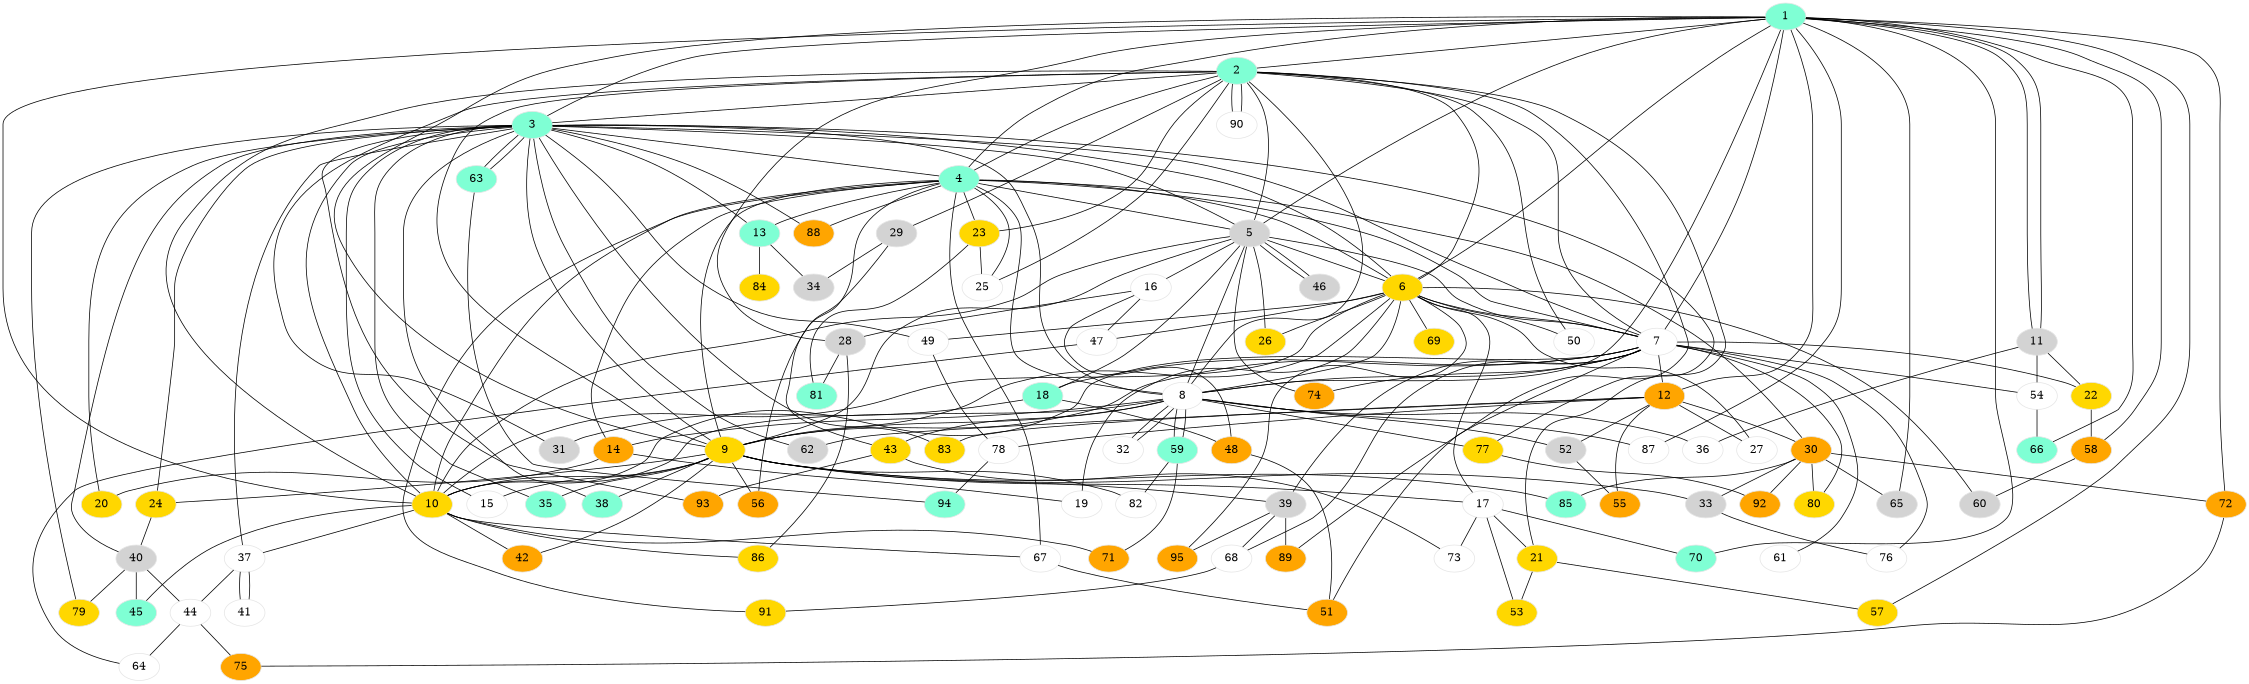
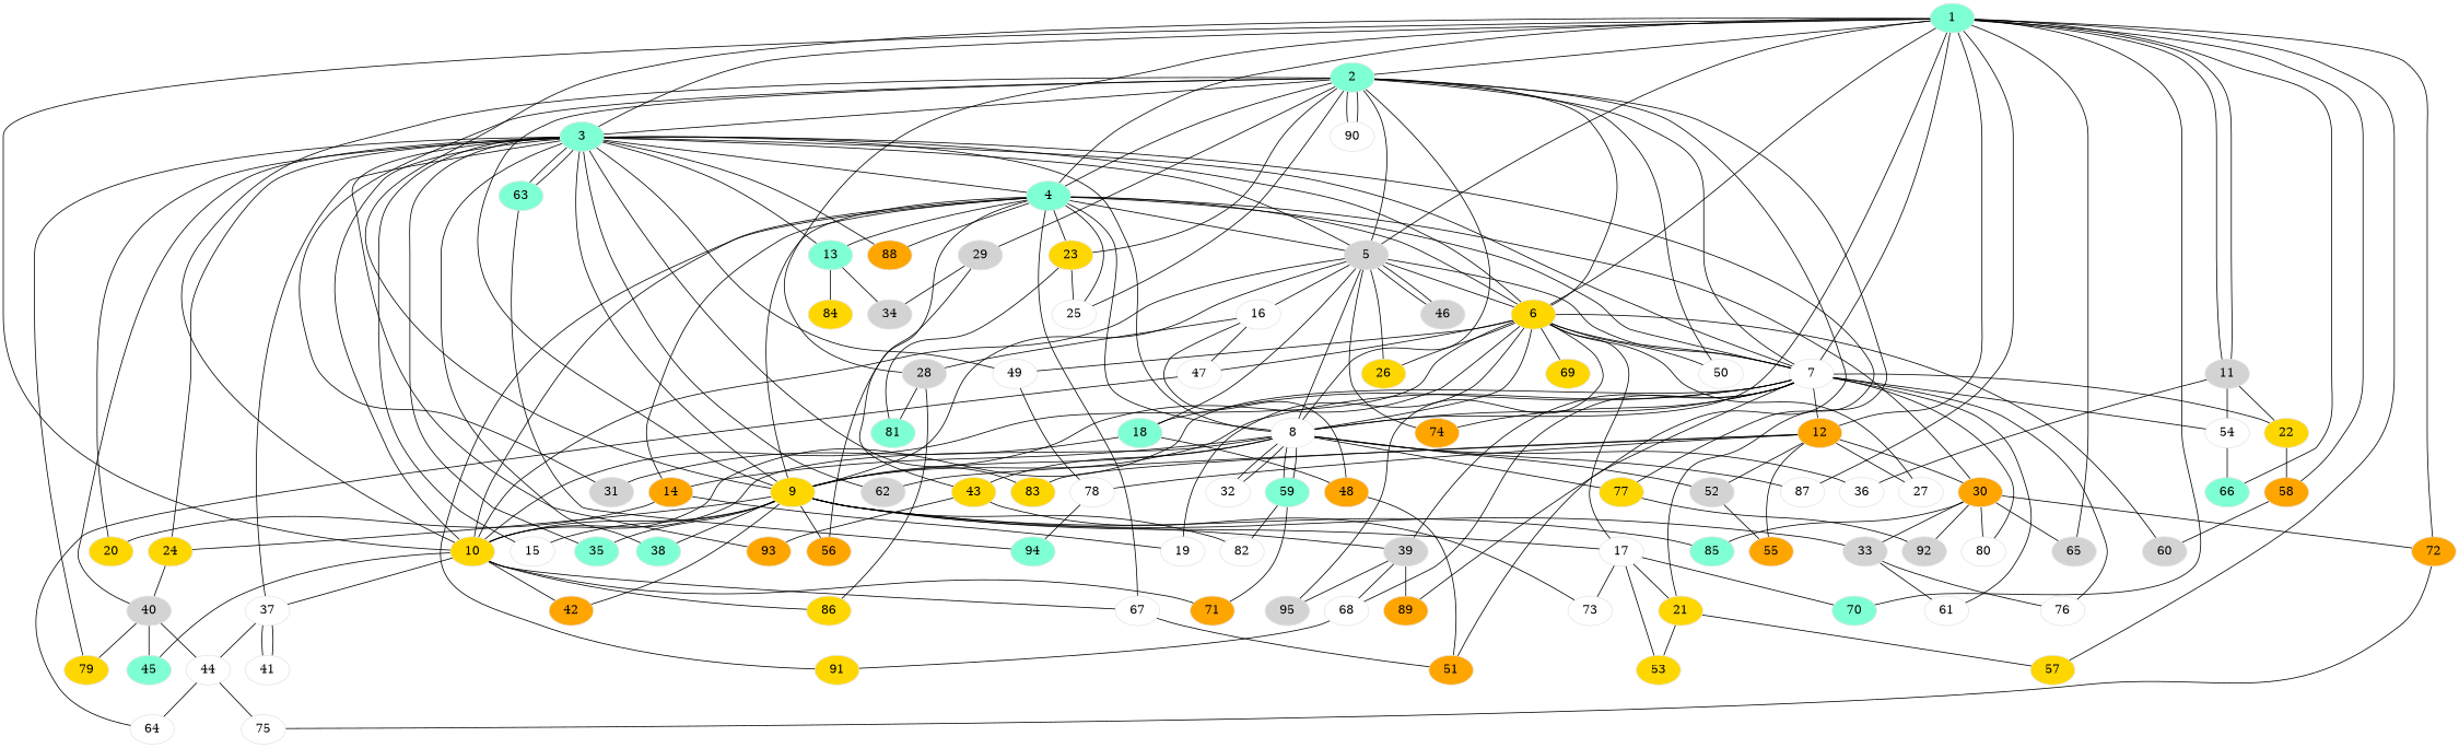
  graph {
    node [color=gray90 fillcolor=white style=filled]
    1 [fillcolor=aquamarine]
    2 [fillcolor=aquamarine]
    3 [fillcolor=aquamarine]
    4 [fillcolor=aquamarine]
    5 [fillcolor=lightgrey]
    6 [fillcolor=gold]
    7
    8
    9 [fillcolor=gold]
    10 [fillcolor=gold]
    11 [fillcolor=lightgrey]
    12 [fillcolor=orange]
    28 [fillcolor=lightgrey]
    57 [fillcolor=gold]
    58 [fillcolor=orange]
    65 [fillcolor=lightgrey]
    66 [fillcolor=aquamarine]
    70 [fillcolor=aquamarine]
    72 [fillcolor=orange]
    87
    21 [fillcolor=gold]
    23 [fillcolor=gold]
    25
    29 [fillcolor=lightgrey]
    31 [fillcolor=lightgrey]
    50
    89 [fillcolor=orange]
    90
    13 [fillcolor=aquamarine]
    15
    20 [fillcolor=gold]
    24 [fillcolor=gold]
    35 [fillcolor=aquamarine]
    37
    38 [fillcolor=aquamarine]
    40 [fillcolor=lightgrey]
    49
    62 [fillcolor=lightgrey]
    63 [fillcolor=aquamarine]
    77 [fillcolor=gold]
    79 [fillcolor=gold]
    83 [fillcolor=gold]
    88 [fillcolor=orange]
    93 [fillcolor=orange]
    14 [fillcolor=orange]
    30 [fillcolor=orange]
    43 [fillcolor=gold]
    67
    91 [fillcolor=gold]
    16
    18 [fillcolor=aquamarine]
    26 [fillcolor=gold]
    46 [fillcolor=lightgrey]
    74 [fillcolor=orange]
    17
    19
    27
    47
    60 [fillcolor=lightgrey]
    69 [fillcolor=gold]
-   95 [fillcolor=orange]
+   95 [fillcolor=lightgrey]
    22 [fillcolor=gold]
    39 [fillcolor=lightgrey]
    51 [fillcolor=orange]
    54
    61
    68
    76
-   80 [fillcolor=gold]
+   80
    32
    36
    52 [fillcolor=lightgrey]
    59 [fillcolor=aquamarine]
    33 [fillcolor=lightgrey]
    42 [fillcolor=orange]
    56 [fillcolor=orange]
    82
    85 [fillcolor=aquamarine]
    45 [fillcolor=aquamarine]
    71 [fillcolor=orange]
    86 [fillcolor=gold]
    55 [fillcolor=orange]
    78
    81 [fillcolor=aquamarine]
-   75 [fillcolor=orange]
+   75
    53 [fillcolor=gold]
    34 [fillcolor=lightgrey]
    84 [fillcolor=gold]
    41
    44
    94 [fillcolor=aquamarine]
-   92 [fillcolor=orange]
+   92 [fillcolor=lightgrey]
    48 [fillcolor=orange]
    73
    64
    1 -- 2
    1 -- 3
    1 -- 4
    1 -- 5
    1 -- 6
    1 -- 7
    1 -- 8
    1 -- 9
    1 -- 10
    1 -- 11
    1 -- 11
    1 -- 12
    1 -- 28
    1 -- 57
    1 -- 58
    1 -- 65
    1 -- 66
    1 -- 70
    1 -- 72
    1 -- 87
    2 -- 3
    2 -- 4
    2 -- 5
    2 -- 6
    2 -- 7
    2 -- 8
    2 -- 9
    2 -- 10
    2 -- 21
    2 -- 23
    2 -- 25
    2 -- 29
    2 -- 31
    2 -- 50
    2 -- 89
    2 -- 90
    2 -- 90
    3 -- 4
    3 -- 5
    3 -- 6
    3 -- 7
    3 -- 8
    3 -- 9
    3 -- 10
    3 -- 13
    3 -- 15
    3 -- 20
    3 -- 24
    3 -- 35
    3 -- 37
    3 -- 38
    3 -- 40
    3 -- 49
    3 -- 62
    3 -- 63
    3 -- 63
    3 -- 77
    3 -- 79
    3 -- 83
    3 -- 88
    3 -- 93
    4 -- 5
    4 -- 6
    4 -- 7
    4 -- 8
    4 -- 9
    4 -- 10
    4 -- 23
    4 -- 25
    4 -- 13
    4 -- 88
    4 -- 14
    4 -- 30
    4 -- 43
    4 -- 67
    4 -- 91
    5 -- 6
    5 -- 7
    5 -- 8
    5 -- 9
    5 -- 10
    5 -- 16
    5 -- 18
    5 -- 26
    5 -- 46
    5 -- 46
    5 -- 74
    6 -- 7
    6 -- 8
    6 -- 9
    6 -- 10
    6 -- 50
    6 -- 49
    6 -- 26
    6 -- 17
    6 -- 19
    6 -- 27
    6 -- 47
    6 -- 60
    6 -- 69
    6 -- 95
    7 -- 8
    7 -- 9
    7 -- 10
    7 -- 12
    7 -- 18
    7 -- 74
    7 -- 22
    7 -- 39
    7 -- 51
    7 -- 54
    7 -- 61
    7 -- 68
    7 -- 76
    7 -- 80
    8 -- 9
    8 -- 10
    8 -- 87
    8 -- 77
    8 -- 14
    8 -- 43
    8 -- 32
    8 -- 32
    8 -- 36
    8 -- 52
    8 -- 59
    8 -- 59
    9 -- 10
    9 -- 15
    9 -- 24
    9 -- 35
    9 -- 38
    9 -- 17
    9 -- 39
    9 -- 33
    9 -- 42
    9 -- 56
    9 -- 82
    9 -- 85
    10 -- 37
    10 -- 67
    10 -- 42
    10 -- 45
    10 -- 71
    10 -- 86
    11 -- 22
    11 -- 54
    11 -- 36
    12 -- 62
    12 -- 83
    12 -- 30
    12 -- 27
    12 -- 52
    12 -- 55
    12 -- 78
    28 -- 86
    28 -- 81
    58 -- 60
    72 -- 75
    21 -- 57
    21 -- 53
    23 -- 25
    23 -- 81
    29 -- 56
    29 -- 34
    13 -- 34
    13 -- 84
    24 -- 40
    37 -- 41
    37 -- 41
    37 -- 44
    40 -- 79
    40 -- 45
    40 -- 44
    49 -- 78
    63 -- 94
    77 -- 92
    14 -- 20
    14 -- 19
    30 -- 65
    30 -- 72
    30 -- 80
    30 -- 33
    30 -- 85
    30 -- 92
    43 -- 93
    43 -- 73
    67 -- 51
    16 -- 28
    16 -- 47
    16 -- 48
    18 -- 31
    18 -- 48
    17 -- 70
    17 -- 21
    17 -- 53
    17 -- 73
    47 -- 64
    22 -- 58
    39 -- 89
    39 -- 95
    39 -- 68
    54 -- 66
    68 -- 91
    52 -- 55
    59 -- 82
    59 -- 71
+   33 -- 61
    33 -- 76
    78 -- 94
    44 -- 75
    44 -- 64
    48 -- 51
  }
